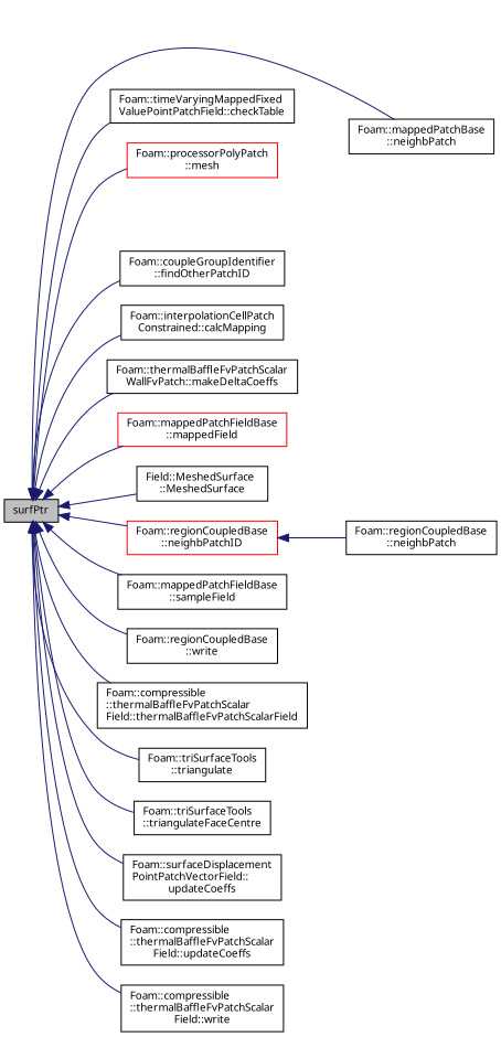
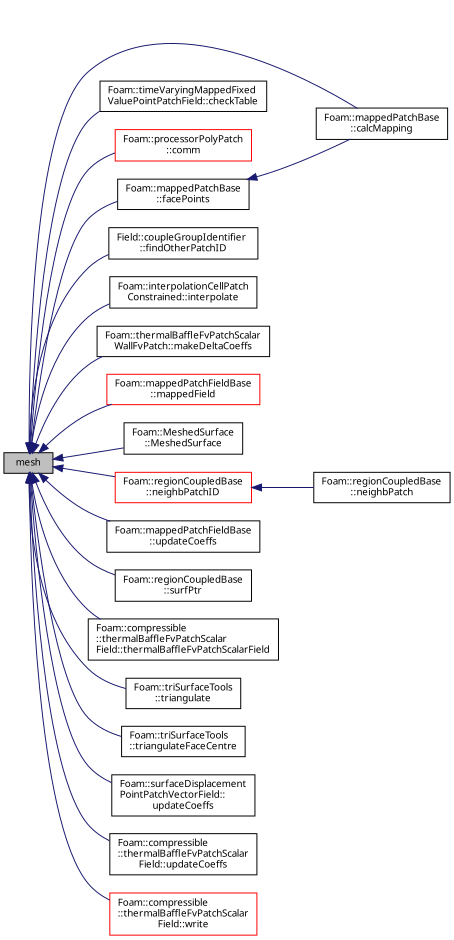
  digraph {
    fontname="Noto Sans"
    rankdir=LR
    node [color=black fontname="Noto Sans" fontsize=10 shape=record]
    edge [color=midnightblue dir=back fontname="Noto Sans" fontsize=10 labelfontname=Helvetica labelfontsize=10 style=solid]
-   n1 [fillcolor=grey75 fontcolor=black height=0.2 label=surfPtr style=filled width=0.4]
-   n2 [height=0.2 label="Foam::mappedPatchBase\l::neighbPatch" width=0.4]
+   n1 [fillcolor=grey75 fontcolor=black height=0.2 label=mesh style=filled width=0.4]
+   n2 [height=0.2 label="Foam::mappedPatchBase\l::calcMapping" width=0.4]
    n3 [height=0.2 label="Foam::timeVaryingMappedFixed\lValuePointPatchField::checkTable" width=0.4]
-   n4 [color=red height=0.2 label="Foam::processorPolyPatch\l::mesh" width=0.4]
-   n6 [height=0.2 label="Foam::coupleGroupIdentifier\l::findOtherPatchID" width=0.4]
-   n7 [height=0.2 label="Foam::interpolationCellPatch\lConstrained::calcMapping" width=0.4]
+   n4 [color=red height=0.2 label="Foam::processorPolyPatch\l::comm" width=0.4]
+   n5 [height=0.2 label="Foam::mappedPatchBase\l::facePoints" width=0.4]
+   n6 [height=0.2 label="Field::coupleGroupIdentifier\l::findOtherPatchID" width=0.4]
+   n7 [height=0.2 label="Foam::interpolationCellPatch\lConstrained::interpolate" width=0.4]
    n8 [height=0.2 label="Foam::thermalBaffleFvPatchScalar\lWallFvPatch::makeDeltaCoeffs" width=0.4]
    n9 [color=red height=0.2 label="Foam::mappedPatchFieldBase\l::mappedField" width=0.4]
-   n10 [height=0.2 label="Field::MeshedSurface\l::MeshedSurface" width=0.4]
+   n10 [height=0.2 label="Foam::MeshedSurface\l::MeshedSurface" width=0.4]
    n11 [color=red height=0.2 label="Foam::regionCoupledBase\l::neighbPatchID" width=0.4]
-   n12 [height=0.2 label="Foam::mappedPatchFieldBase\l::sampleField" width=0.4]
-   n13 [height=0.2 label="Foam::regionCoupledBase\l::write" width=0.4]
+   n12 [height=0.2 label="Foam::mappedPatchFieldBase\l::updateCoeffs" width=0.4]
+   n13 [height=0.2 label="Foam::regionCoupledBase\l::surfPtr" width=0.4]
    n14 [height=0.2 label="Foam::compressible\l::thermalBaffleFvPatchScalar\lField::thermalBaffleFvPatchScalarField" width=0.4]
    n15 [height=0.2 label="Foam::triSurfaceTools\l::triangulate" width=0.4]
    n16 [height=0.2 label="Foam::triSurfaceTools\l::triangulateFaceCentre" width=0.4]
    n17 [height=0.2 label="Foam::surfaceDisplacement\lPointPatchVectorField::\lupdateCoeffs" width=0.4]
    n18 [height=0.2 label="Foam::compressible\l::thermalBaffleFvPatchScalar\lField::updateCoeffs" width=0.4]
-   n19 [height=0.2 label="Foam::compressible\l::thermalBaffleFvPatchScalar\lField::write" width=0.4]
+   n19 [color=red height=0.2 label="Foam::compressible\l::thermalBaffleFvPatchScalar\lField::write" width=0.4]
    n20 [height=0.2 label="Foam::regionCoupledBase\l::neighbPatch" width=0.4]
    n1 -> n2
    n1 -> n3
    n1 -> n4
+   n1 -> n5
    n1 -> n6
    n1 -> n7
    n1 -> n8
    n1 -> n9
    n1 -> n10
    n1 -> n11
    n1 -> n12
    n1 -> n13
    n1 -> n14
    n1 -> n15
    n1 -> n16
    n1 -> n17
    n1 -> n18
    n1 -> n19
+   n5 -> n2
    n11 -> n20
  }
